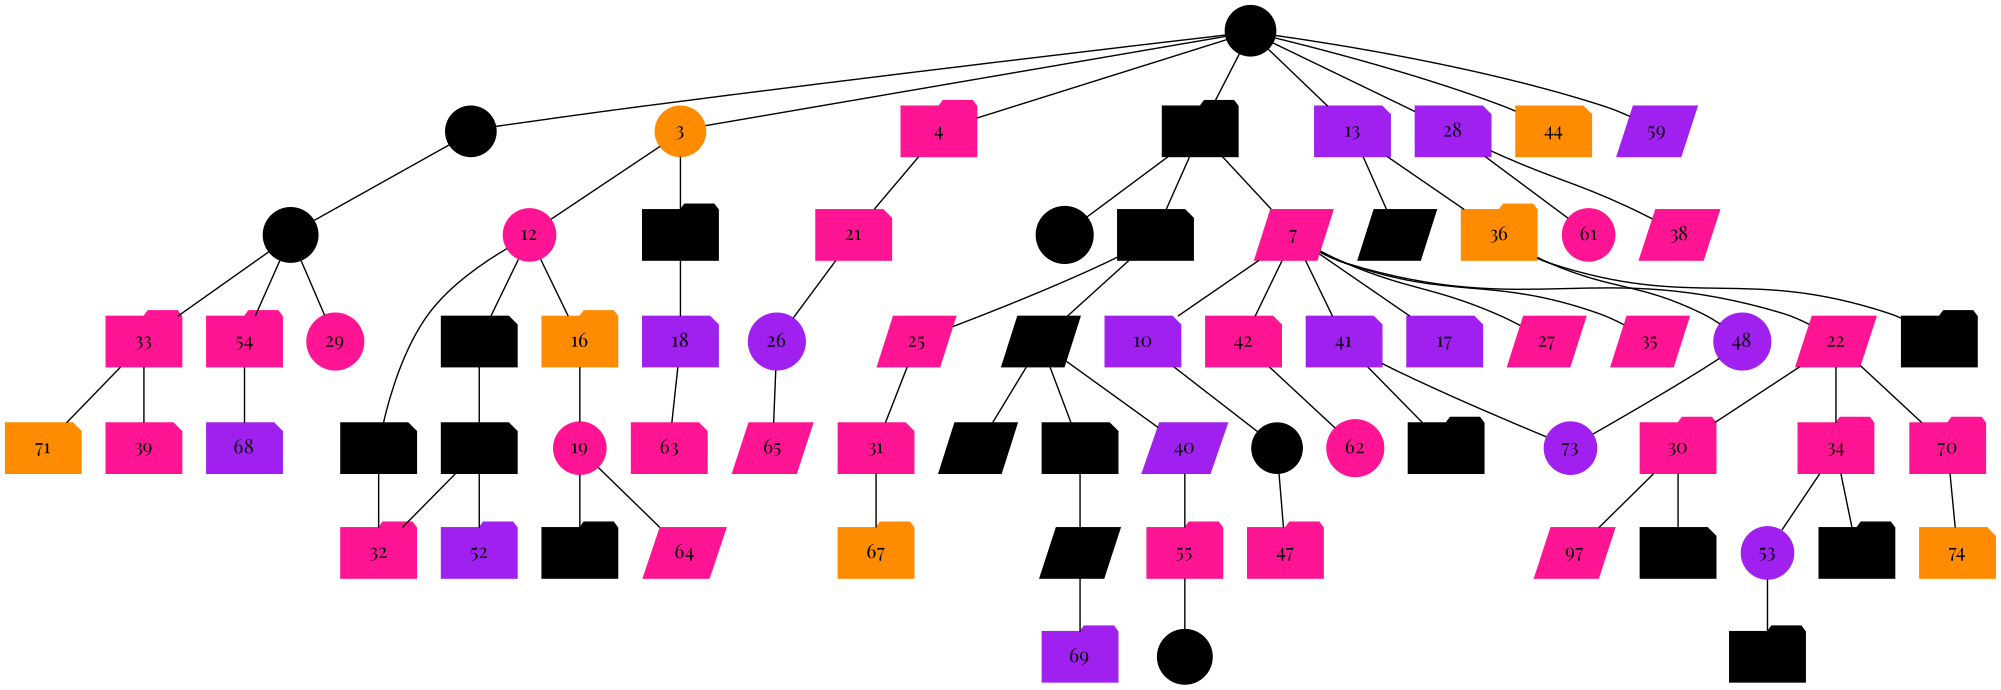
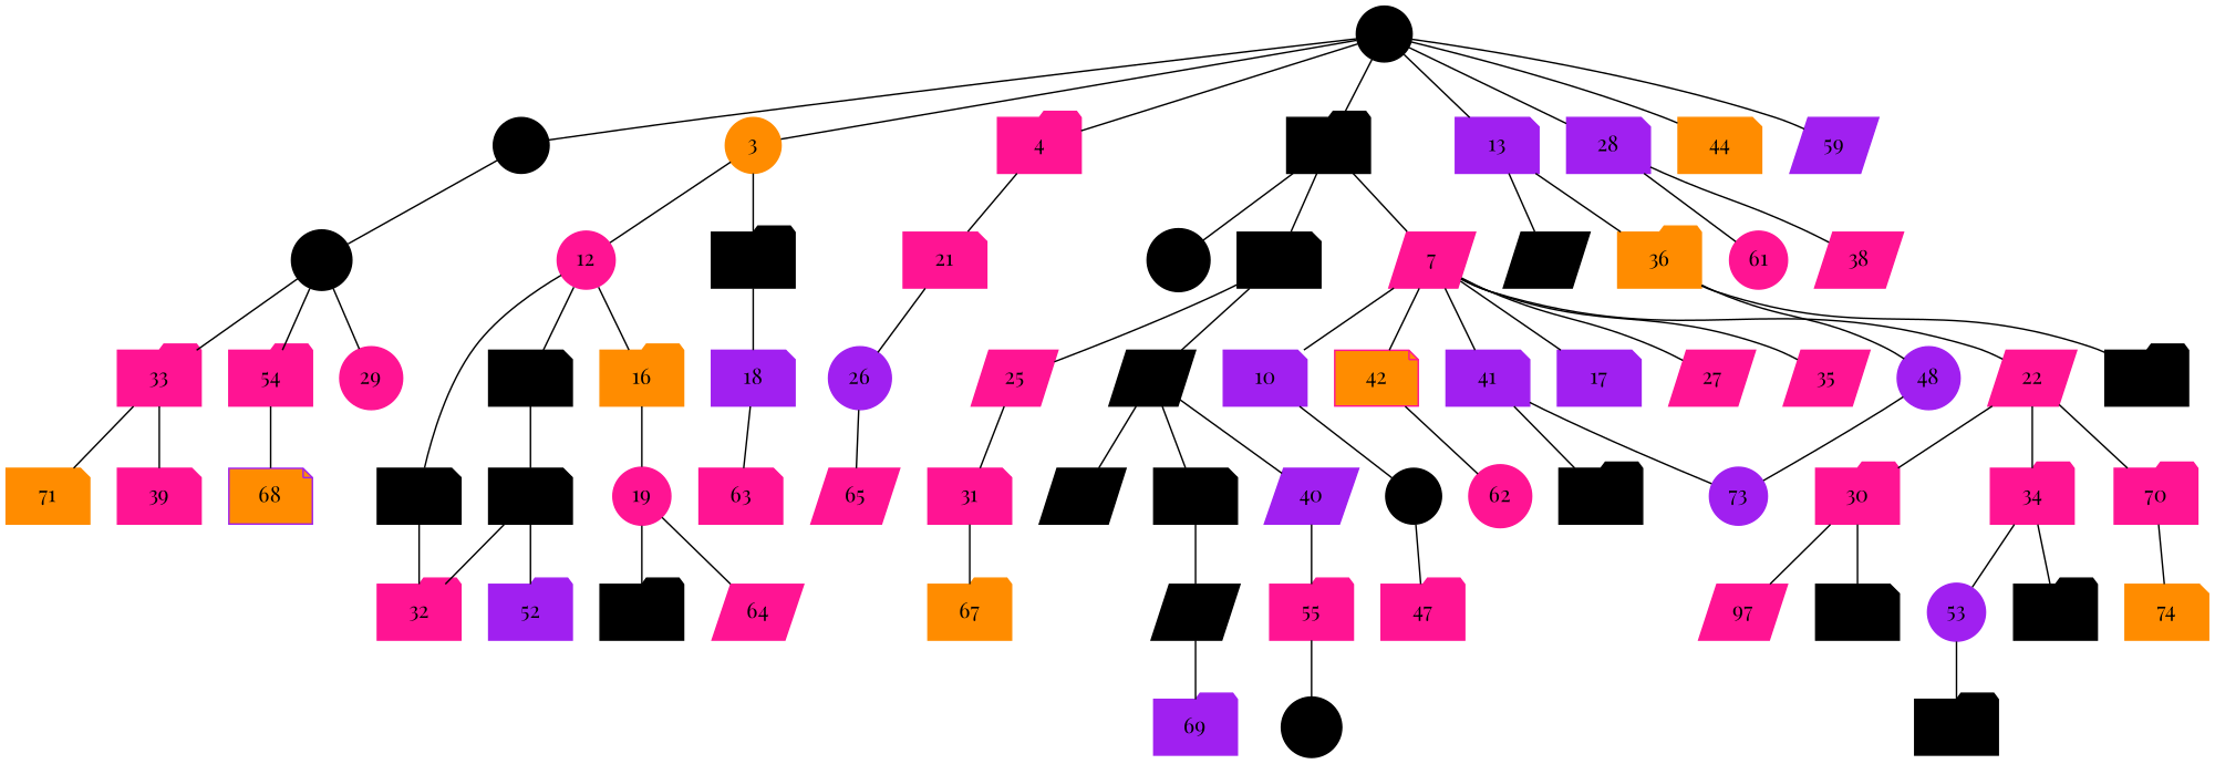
  graph {
    fontname="Playfair Display"
    node [color=deeppink fontname="Playfair Display" shape=folder style=filled]
    edge [fontname="Playfair Display"]
    1 [color=black shape=circle]
    2 [color=black shape=circle]
    3 [color=darkorange shape=circle]
    4
    5 [color=black]
    13 [color=purple shape=note]
    28 [color=purple shape=note]
    44 [color=darkorange shape=note]
    59 [color=purple shape=parallelogram]
    24 [color=black shape=circle]
    9 [color=black]
    12 [shape=circle]
    21 [shape=note]
    6 [color=black shape=note]
    7 [shape=parallelogram]
    49 [color=black shape=circle]
    23 [color=black shape=parallelogram]
    36 [color=darkorange]
    38 [shape=parallelogram]
    61 [shape=circle]
    29 [shape=circle]
    33
    54
    18 [color=purple shape=note]
    14 [color=black shape=note]
    16 [color=darkorange]
    20 [color=black shape=note]
    26 [color=purple shape=circle]
    8 [color=black shape=parallelogram]
    25 [shape=parallelogram]
    10 [color=purple shape=note]
    17 [color=purple shape=note]
    22 [shape=parallelogram]
    27 [shape=parallelogram]
    35 [shape=parallelogram]
    41 [color=purple shape=note]
-   42 [shape=note]
+   42 [shape=note fillcolor=darkorange]
    40 [color=purple shape=parallelogram]
    45 [color=black shape=parallelogram]
    50 [color=black shape=note]
    31 [shape=note]
    11 [color=black shape=circle]
    30
    34
    70
    60 [color=black]
    73 [color=purple shape=circle]
    62 [shape=circle]
    55
    56 [color=black shape=parallelogram]
    63 [shape=note]
    47
    15 [color=black shape=note]
    19 [shape=circle]
    32
    43 [color=black]
    48 [color=purple shape=circle]
    52 [color=purple]
    64 [shape=parallelogram]
    72 [color=black]
    65 [shape=parallelogram]
    46 [color=black shape=note]
    n63 [label=97 shape=parallelogram]
    37 [color=black]
    53 [color=purple shape=circle]
    74 [color=darkorange shape=note]
    39 [shape=note]
    71 [color=darkorange shape=note]
-   68 [color=purple shape=note]
+   68 [color=purple shape=note fillcolor=darkorange]
    67 [color=darkorange]
    66 [color=black]
    58 [color=black shape=circle]
    69 [color=purple]
    1 -- 2
    1 -- 3
    1 -- 4
    1 -- 5
    1 -- 13
    1 -- 28
    1 -- 44
    1 -- 59
    2 -- 24
    3 -- 9
    3 -- 12
    4 -- 21
    5 -- 6
    5 -- 7
    5 -- 49
    13 -- 23
    13 -- 36
    28 -- 38
    28 -- 61
    24 -- 29
    24 -- 33
    24 -- 54
    9 -- 18
    12 -- 14
    12 -- 16
    12 -- 20
    21 -- 26
    6 -- 8
    6 -- 25
    7 -- 10
    7 -- 17
    7 -- 22
    7 -- 27
    7 -- 35
    7 -- 41
    7 -- 42
    36 -- 43
    36 -- 48
    33 -- 39
    33 -- 71
    54 -- 68
    18 -- 63
    14 -- 15
    16 -- 19
    20 -- 32
    26 -- 65
    8 -- 40
    8 -- 45
    8 -- 50
    25 -- 31
    10 -- 11
    22 -- 30
    22 -- 34
    22 -- 70
    41 -- 60
    41 -- 73
    42 -- 62
    40 -- 55
    50 -- 56
    31 -- 67
    11 -- 47
    30 -- 46
    30 -- n63
    34 -- 37
    34 -- 53
    70 -- 74
    55 -- 58
    56 -- 69
    15 -- 32
    15 -- 52
    19 -- 64
    19 -- 72
    48 -- 73
    53 -- 66
  }
